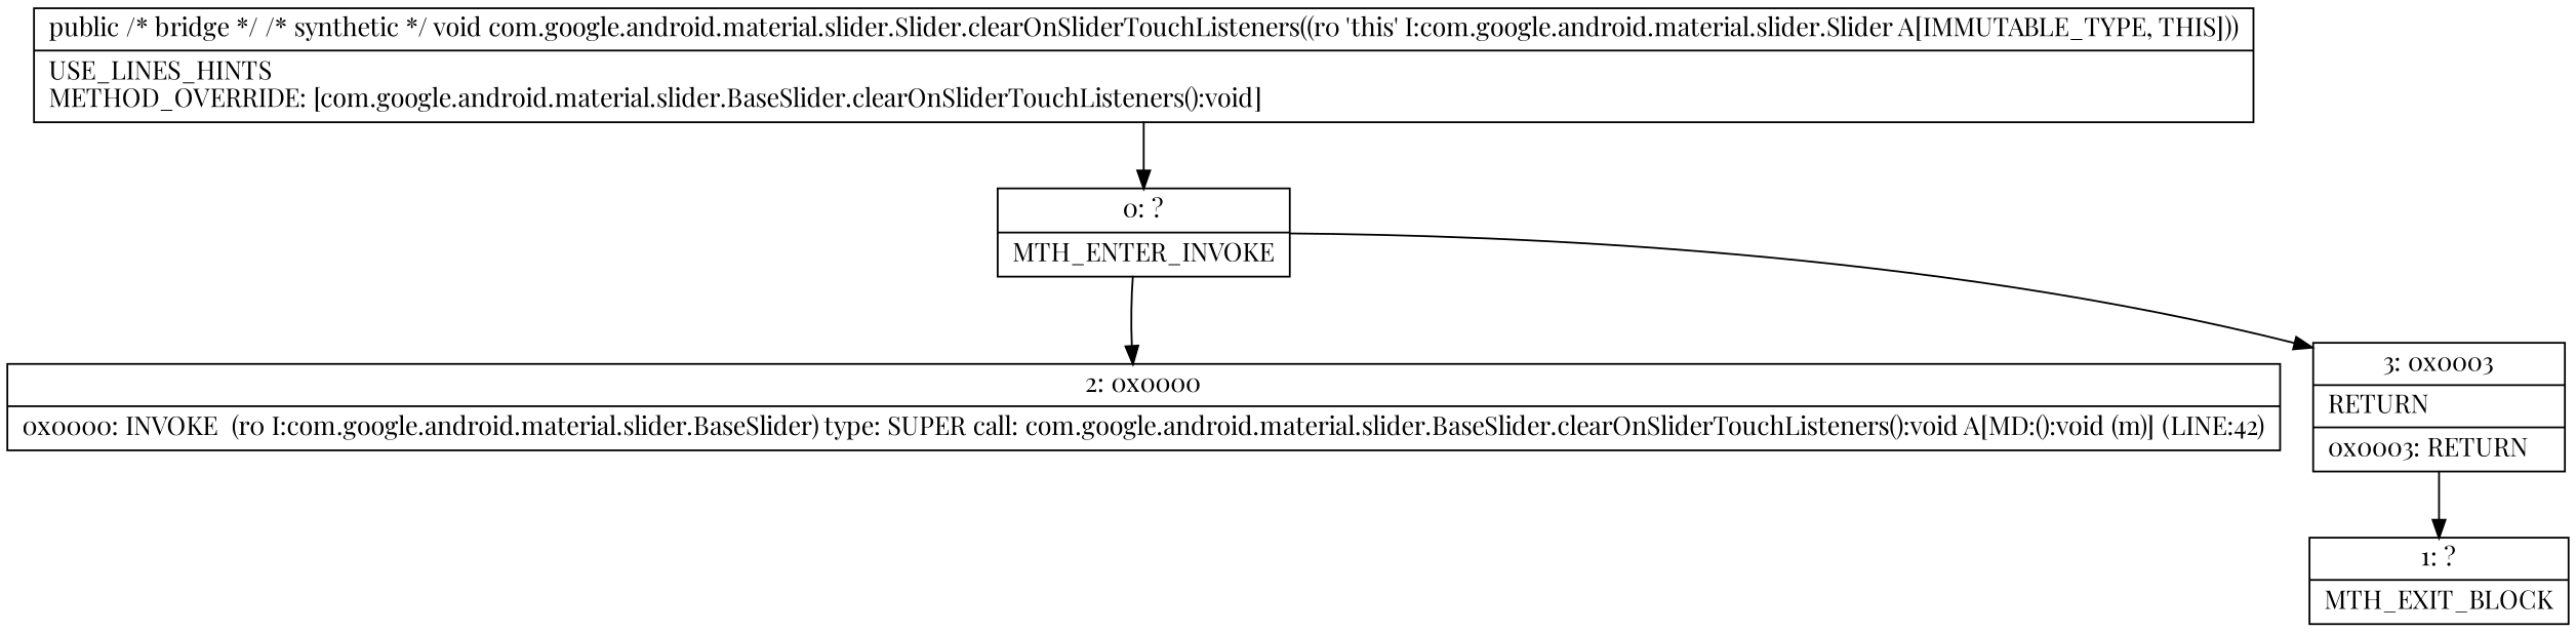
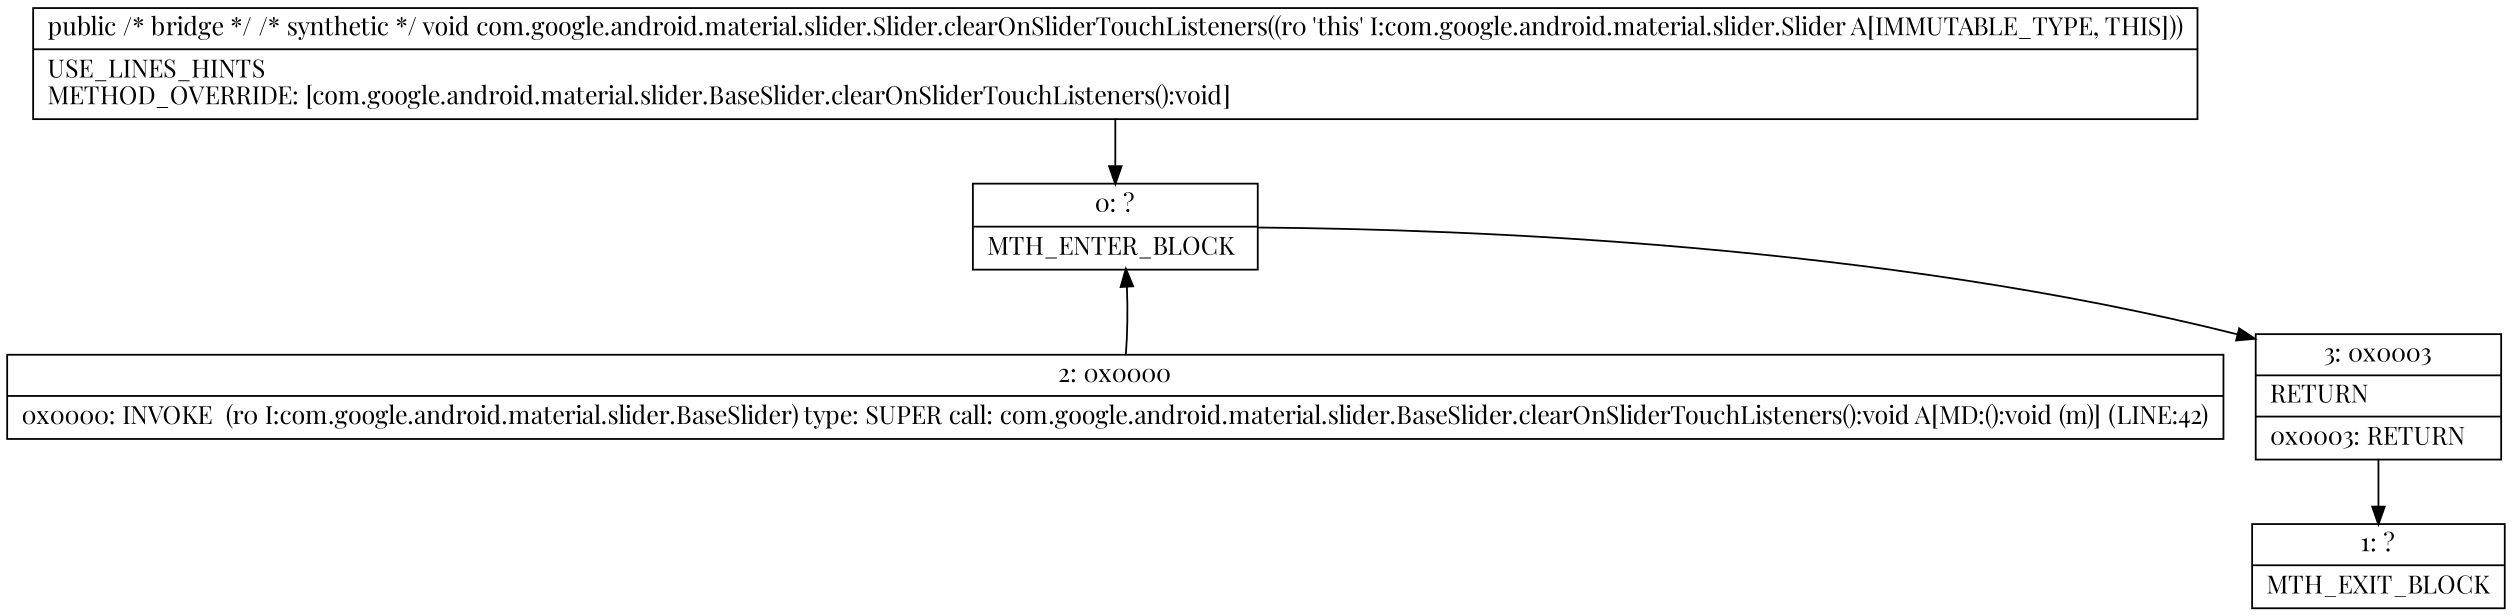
  digraph {
    fontname="Playfair Display"
    node [fontname="Playfair Display" shape=record]
    edge [fontname="Playfair Display"]
-   n1 [label="{0\:\ ?|MTH_ENTER_INVOKE\l}"]
+   n1 [label="{0\:\ ?|MTH_ENTER_BLOCK\l}"]
    n2 [label="{2\:\ 0x0000|0x0000: INVOKE  (r0 I:com.google.android.material.slider.BaseSlider) type: SUPER call: com.google.android.material.slider.BaseSlider.clearOnSliderTouchListeners():void A[MD:():void (m)] (LINE:42)\l}"]
    n3 [label="{3\:\ 0x0003|RETURN\l|0x0003: RETURN   \l}"]
    n4 [label="{1\:\ ?|MTH_EXIT_BLOCK\l}"]
    n5 [label="{public \/* bridge *\/ \/* synthetic *\/ void com.google.android.material.slider.Slider.clearOnSliderTouchListeners((r0 'this' I:com.google.android.material.slider.Slider A[IMMUTABLE_TYPE, THIS]))  | USE_LINES_HINTS\lMETHOD_OVERRIDE: [com.google.android.material.slider.BaseSlider.clearOnSliderTouchListeners():void]\l}"]
-   n1 -> n2
+   n2 -> n1
    n1 -> n3
    n3 -> n4
    n5 -> n1
  }
